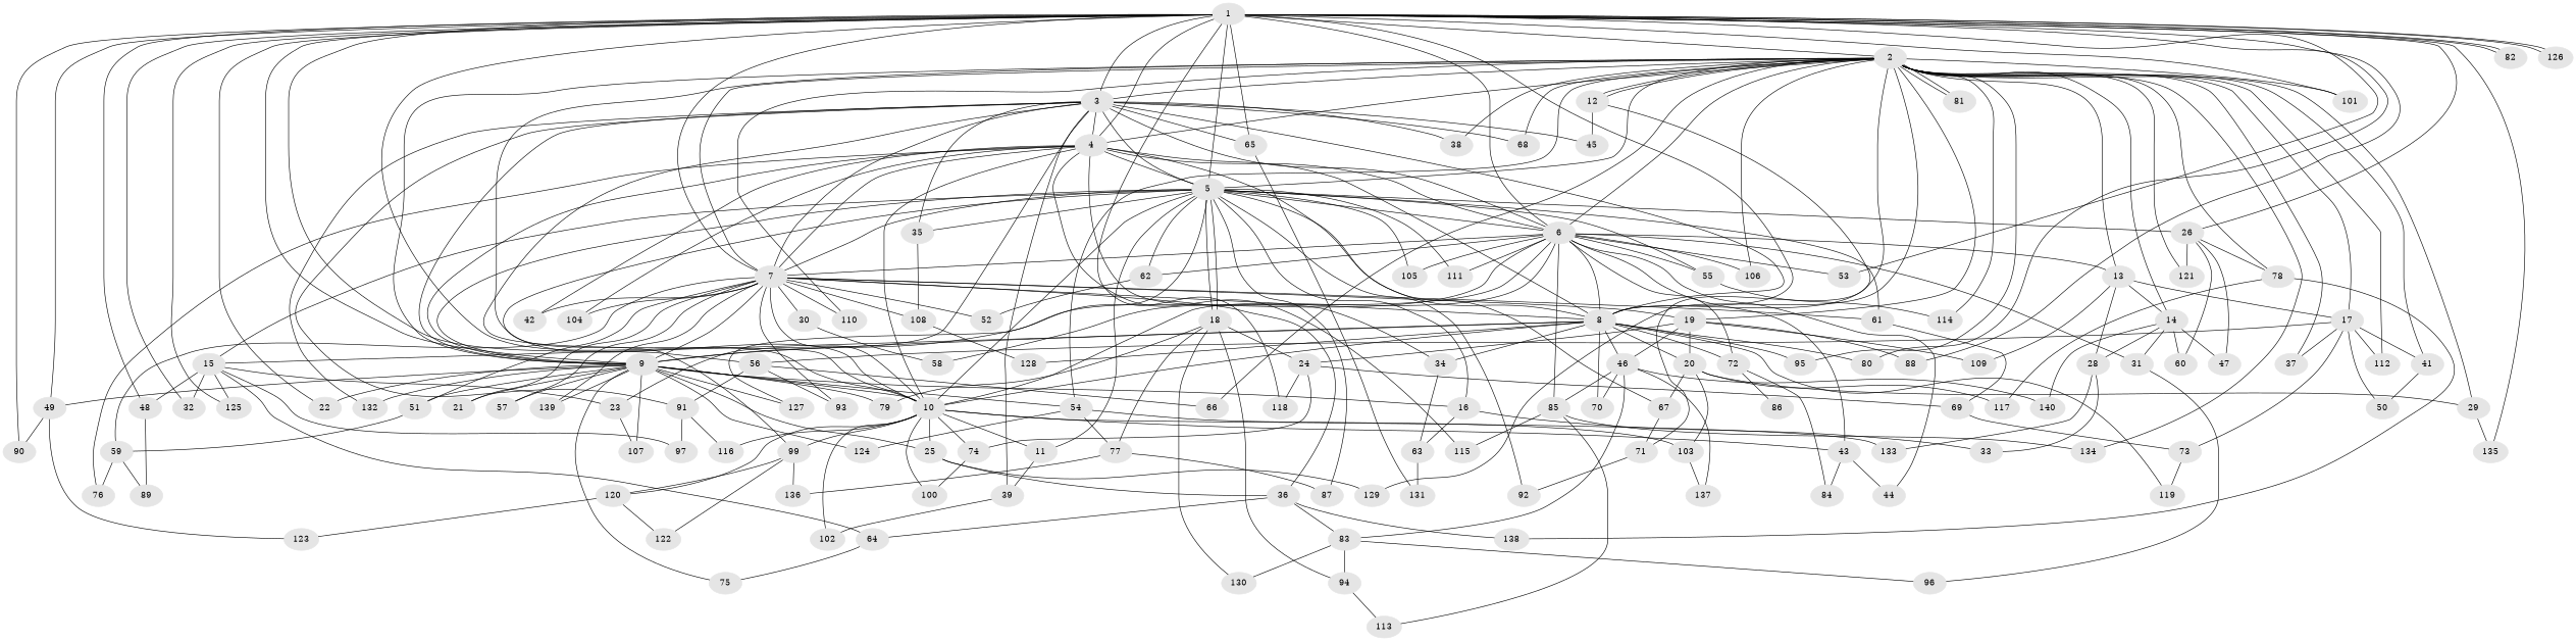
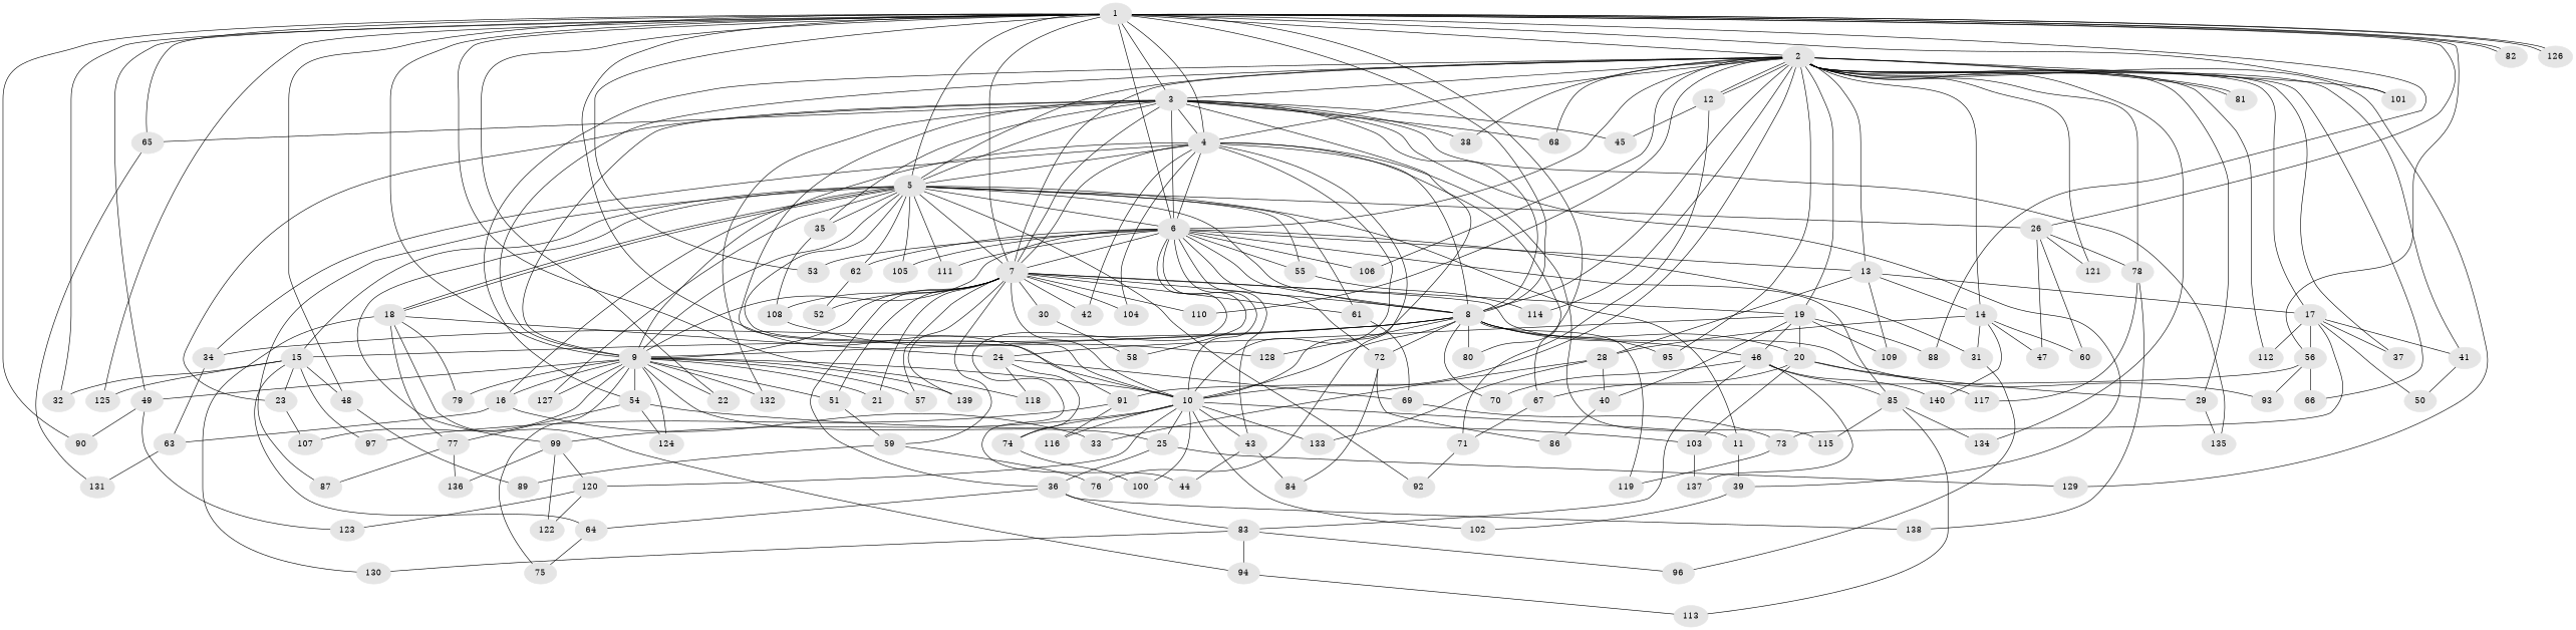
  graph {
    node [color=gray90 style=filled]
    1
    2
    3
    4
    5
    6
    7
    8
    9
    10
    22
    26
    32
    48
    49
    53
    56
    65
    80
    82
    88
    90
    101
    118
    125
    126
    135
    12
    13
    14
    17
    19
    29
    37
    38
    41
    54
    66
    68
    78
    81
    95
    106
    110
    112
    114
    121
    129
    134
    23
    35
    39
    45
    91
    132
    34
    42
    67
    76
    104
    115
    11
    15
    16
    18
    55
    61
    62
    87
    92
    99
    105
    111
    127
    31
    43
    44
    58
    72
    85
    52
    21
    30
    36
    51
    57
    59
    93
    108
    139
    20
    46
    70
    119
    128
    25
    75
    79
    107
    124
    74
    100
    102
    116
    120
    133
    47
    60
    89
    123
    131
    71
    28
    109
    140
    50
    73
    24
+   40
    77
    103
    117
    138
    97
    63
    64
    33
    94
    130
    69
    136
    122
    96
    84
    86
    113
    83
    137
    1 -- 2
    1 -- 3
    1 -- 4
    1 -- 5
    1 -- 6
    1 -- 7
    1 -- 8
    1 -- 9
    1 -- 10
    1 -- 22
    1 -- 26
    1 -- 32
    1 -- 48
    1 -- 49
    1 -- 53
    1 -- 56
    1 -- 65
    1 -- 80
    1 -- 82
    1 -- 82
    1 -- 88
    1 -- 90
    1 -- 101
    1 -- 118
    1 -- 125
    1 -- 126
    1 -- 126
-   1 -- 135
+   3 -- 135
    2 -- 3
    2 -- 4
    2 -- 5
    2 -- 6
    2 -- 7
    2 -- 8
    2 -- 9
    2 -- 10
    2 -- 101
    2 -- 12
    2 -- 12
    2 -- 13
    2 -- 14
    2 -- 17
    2 -- 19
    2 -- 29
    2 -- 37
    2 -- 38
    2 -- 41
    2 -- 54
    2 -- 66
    2 -- 68
    2 -- 78
    2 -- 81
    2 -- 81
    2 -- 95
    2 -- 106
    2 -- 110
    2 -- 112
    2 -- 114
    2 -- 121
    2 -- 129
    2 -- 134
    3 -- 4
    3 -- 5
    3 -- 6
    3 -- 7
    3 -- 8
    3 -- 9
    3 -- 10
    3 -- 65
    3 -- 38
    3 -- 68
    3 -- 23
    3 -- 35
    3 -- 39
    3 -- 45
    3 -- 91
    3 -- 132
    4 -- 5
    4 -- 6
    4 -- 7
    4 -- 8
    4 -- 9
    4 -- 10
    4 -- 34
    4 -- 42
    4 -- 67
    4 -- 76
    4 -- 104
    4 -- 115
    5 -- 6
    5 -- 7
    5 -- 8
    5 -- 9
    5 -- 10
    5 -- 26
    5 -- 35
    5 -- 11
    5 -- 15
    5 -- 16
    5 -- 18
    5 -- 18
    5 -- 55
    5 -- 61
    5 -- 62
    5 -- 87
    5 -- 92
    5 -- 99
    5 -- 105
    5 -- 111
    5 -- 127
    6 -- 7
    6 -- 8
    6 -- 9
    6 -- 10
    6 -- 53
    6 -- 13
    6 -- 106
    6 -- 55
    6 -- 62
    6 -- 105
    6 -- 111
    6 -- 31
    6 -- 43
    6 -- 44
    6 -- 58
    6 -- 72
    6 -- 85
    7 -- 8
    7 -- 9
    7 -- 10
    7 -- 19
    7 -- 110
    7 -- 42
    7 -- 104
    7 -- 61
    7 -- 52
    7 -- 21
    7 -- 30
    7 -- 36
    7 -- 51
    7 -- 57
    7 -- 59
    7 -- 93
    7 -- 108
    7 -- 139
    8 -- 9
    8 -- 10
    8 -- 80
    8 -- 95
    8 -- 34
    8 -- 15
    8 -- 72
    8 -- 20
    8 -- 46
    8 -- 70
    8 -- 119
    8 -- 128
    9 -- 10
    9 -- 22
    9 -- 49
    9 -- 54
    9 -- 132
    9 -- 16
    9 -- 127
    9 -- 21
    9 -- 51
    9 -- 57
    9 -- 139
    9 -- 25
    9 -- 75
    9 -- 79
    9 -- 107
    9 -- 124
    10 -- 11
    10 -- 99
    10 -- 43
    10 -- 25
    10 -- 74
    10 -- 100
    10 -- 102
    10 -- 116
    10 -- 120
    10 -- 133
    26 -- 78
    26 -- 121
    26 -- 47
    26 -- 60
    48 -- 89
    49 -- 90
    49 -- 123
    56 -- 66
    56 -- 91
    56 -- 93
    65 -- 131
    12 -- 45
    12 -- 71
    13 -- 14
    13 -- 17
    13 -- 28
    13 -- 109
    14 -- 31
    14 -- 47
    14 -- 60
    14 -- 28
    14 -- 140
    17 -- 56
    17 -- 37
    17 -- 41
    17 -- 112
    17 -- 50
    17 -- 73
    19 -- 88
    19 -- 20
    19 -- 46
    19 -- 109
    19 -- 24
+   19 -- 40
    29 -- 135
    41 -- 50
    54 -- 124
    54 -- 77
    54 -- 103
    78 -- 117
    78 -- 138
    23 -- 107
    35 -- 108
    39 -- 102
    91 -- 116
    91 -- 97
    34 -- 63
    67 -- 71
    11 -- 39
    15 -- 32
    15 -- 48
    15 -- 125
    15 -- 23
    15 -- 97
    15 -- 64
    16 -- 63
    16 -- 33
    18 -- 79
    18 -- 24
    18 -- 77
    18 -- 94
    18 -- 130
    55 -- 114
    61 -- 69
    62 -- 52
    99 -- 120
    99 -- 136
    99 -- 122
    31 -- 96
    43 -- 44
    43 -- 84
    72 -- 84
    72 -- 86
    85 -- 134
    85 -- 115
    85 -- 113
    30 -- 58
    36 -- 138
    36 -- 64
    36 -- 83
    51 -- 59
    59 -- 76
    59 -- 89
    108 -- 128
    20 -- 29
    20 -- 67
    20 -- 103
    20 -- 117
    46 -- 85
    46 -- 70
    46 -- 140
    46 -- 83
    46 -- 137
    25 -- 129
    25 -- 36
    74 -- 100
    120 -- 123
    120 -- 122
    71 -- 92
    28 -- 133
+   28 -- 40
    28 -- 33
    73 -- 119
    24 -- 118
    24 -- 74
    24 -- 69
+   40 -- 86
    77 -- 87
    77 -- 136
    103 -- 137
    63 -- 131
    64 -- 75
    94 -- 113
    69 -- 73
    83 -- 94
    83 -- 130
    83 -- 96
  }
